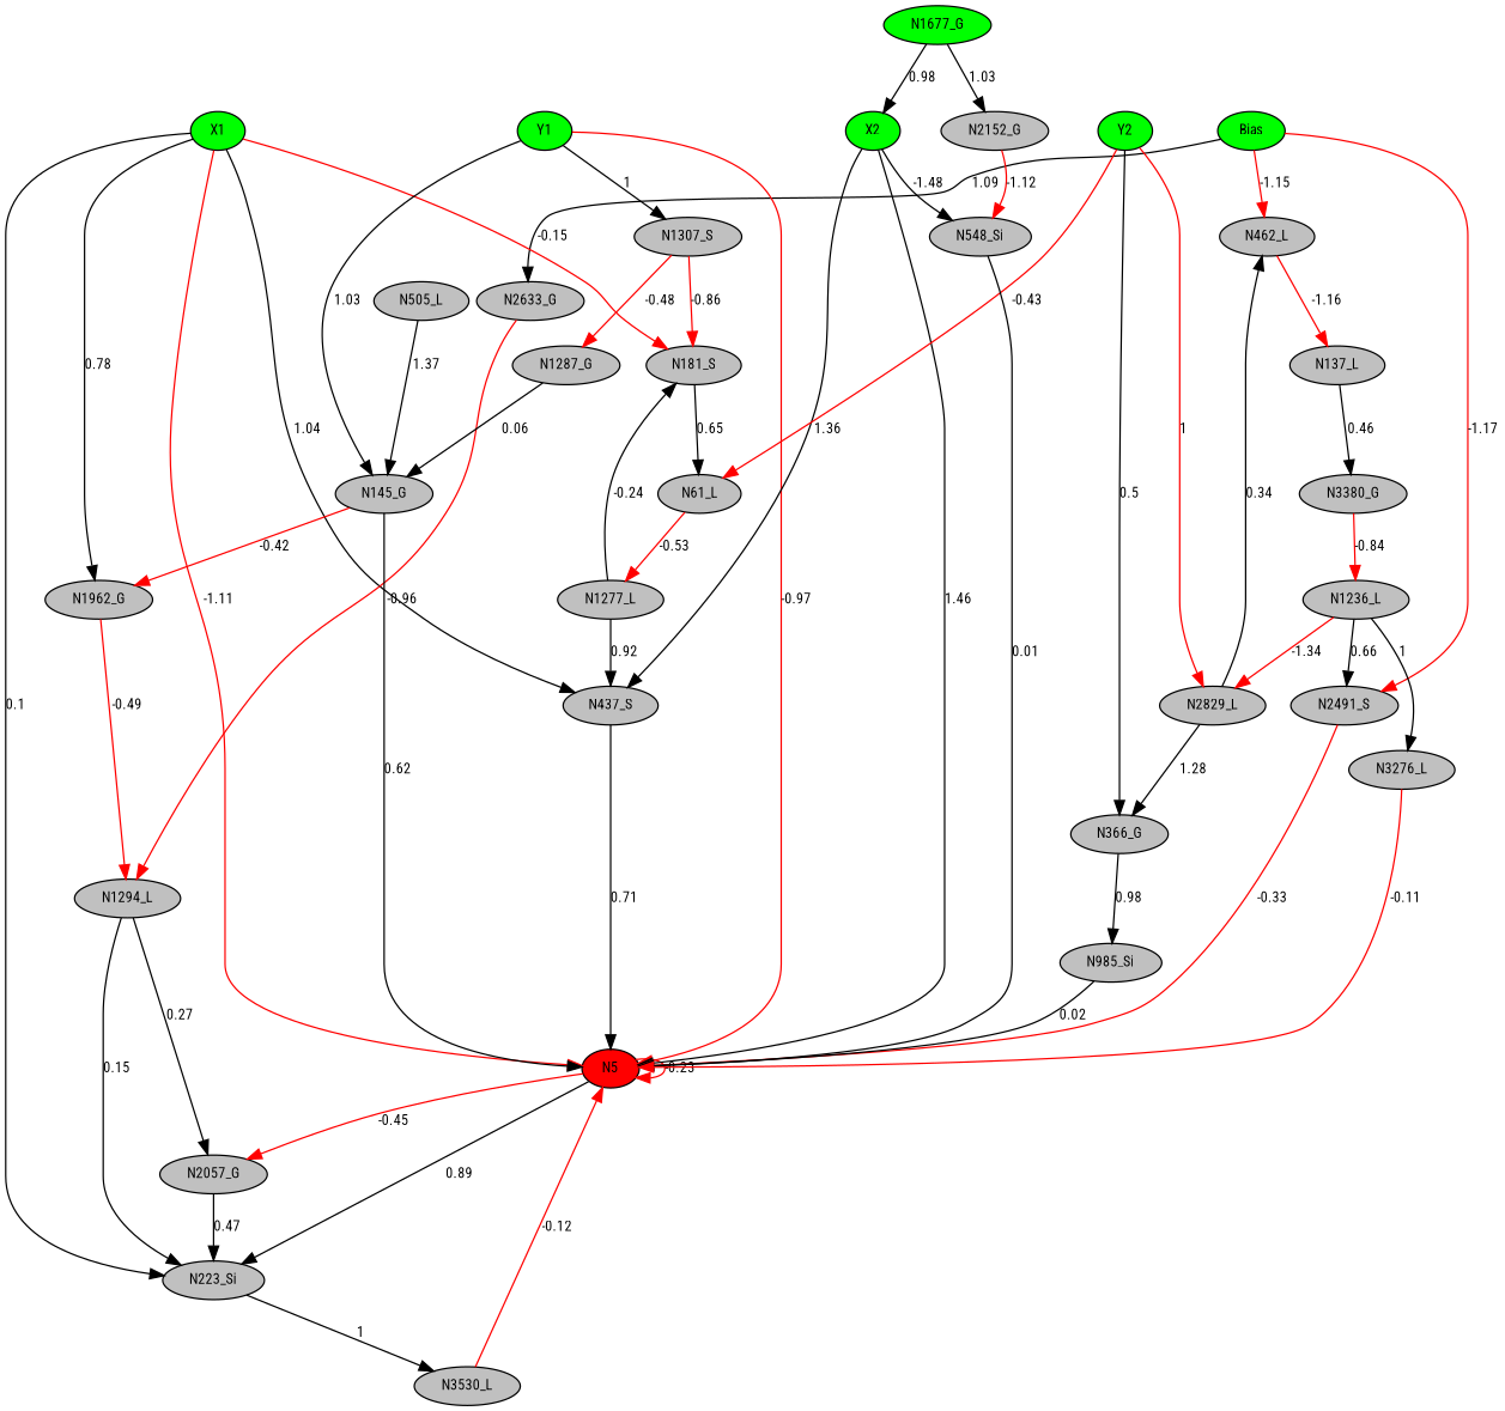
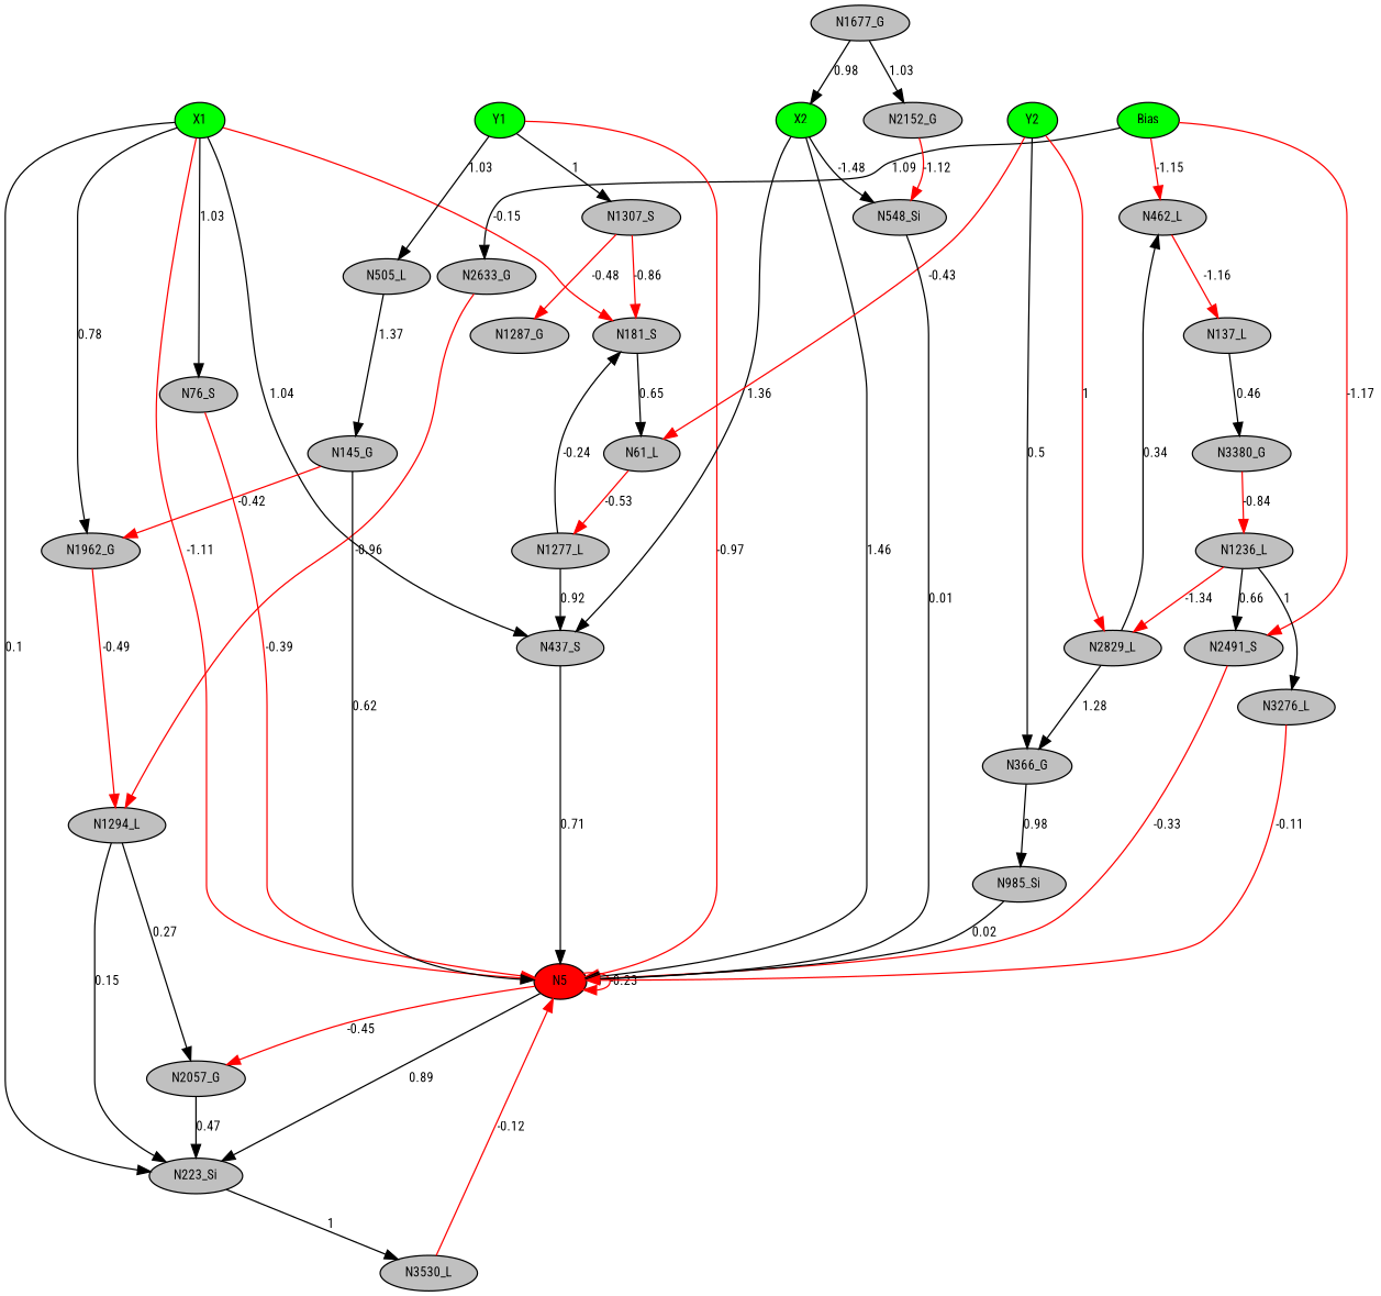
  digraph {
    fontname="Roboto Condensed"
    node [fillcolor=gray fontname="Roboto Condensed" fontsize=10 shape=ellipse style=filled]
    edge [color=black fontname="Roboto Condensed" fontsize=10]
    N5 [fillcolor=red height=0.1 width=0.1]
    n2 [fillcolor=green height=0.1 label=Bias width=0.1]
    n3 [fillcolor=green height=0.1 label=X1 width=0.1]
    n4 [fillcolor=green height=0.1 label=Y1 width=0.1]
    n5 [fillcolor=green height=0.1 label=X2 width=0.1]
    n6 [fillcolor=green height=0.1 label=Y2 width=0.1]
    n7 [height=0.1 label=N223_Si width=0.1]
    n8 [height=0.1 label=N2057_G width=0.1]
    n9 [height=0.1 label=N462_L width=0.1]
    n10 [height=0.1 label=N2491_S width=0.1]
    n11 [height=0.1 label=N2633_G width=0.1]
+   n12 [height=0.1 label=N76_S width=0.1]
    n13 [height=0.1 label=N181_S width=0.1]
    n14 [height=0.1 label=N437_S width=0.1]
    n15 [height=0.1 label=N1962_G width=0.1]
    n16 [height=0.1 label=N505_L width=0.1]
    n17 [height=0.1 label=N1307_S width=0.1]
    n18 [height=0.1 label=N548_Si width=0.1]
    n19 [height=0.1 label=N61_L width=0.1]
    n20 [height=0.1 label=N366_G width=0.1]
    n21 [height=0.1 label=N2829_L width=0.1]
    n22 [height=0.1 label=N137_L width=0.1]
    n23 [height=0.1 label=N1294_L width=0.1]
    n24 [height=0.1 label=N3530_L width=0.1]
    n25 [height=0.1 label=N145_G width=0.1]
    n26 [height=0.1 label=N1287_G width=0.1]
-   n27 [fillcolor=green height=0.1 label=N1677_G width=0.1]
+   n27 [height=0.1 label=N1677_G width=0.1]
    n28 [height=0.1 label=N2152_G width=0.1]
    n29 [height=0.1 label=N1277_L width=0.1]
    n30 [height=0.1 label=N985_Si width=0.1]
    n31 [height=0.1 label=N3380_G width=0.1]
    n32 [height=0.1 label=N1236_L width=0.1]
    n33 [height=0.1 label=N3276_L width=0.1]
    subgraph sub_1 {
      rank=same
      N5
    }
    subgraph sub_2 {
      rank=same
      n2
      n3
      n4
      n5
      n6
    }
    N5 -> N5 [arrowType=inv color=red label=-0.23]
    N5 -> n7 [label=0.89]
    N5 -> n8 [arrowType=inv color=red label=-0.45]
    n2 -> n9 [arrowType=inv color=red label=-1.15]
    n2 -> n10 [arrowType=inv color=red label=-1.17]
    n2 -> n11 [label=1.09]
    n3 -> N5 [arrowType=inv color=red label=-1.11]
    n3 -> n4 [style=invis color="" fontsize=""]
    n3 -> n7 [label=0.1]
+   n3 -> n12 [label=1.03]
    n3 -> n13 [arrowType=inv color=red label=-0.15]
    n3 -> n14 [label=1.04]
    n3 -> n15 [label=0.78]
    n4 -> N5 [arrowType=inv color=red label=-0.97]
    n4 -> n5 [style=invis color="" fontsize=""]
-   n4 -> n25 [label=1.03]
+   n4 -> n16 [label=1.03]
    n4 -> n17 [label=1]
    n5 -> N5 [label=1.46]
    n5 -> n6 [style=invis color="" fontsize=""]
    n5 -> n14 [label=1.36]
    n5 -> n18 [arrowType=inv label=-1.48]
    n6 -> n2 [style=invis color="" fontsize=""]
    n6 -> n19 [arrowType=inv color=red label=-0.43]
    n6 -> n20 [label=0.5]
    n6 -> n21 [color=red label=1]
    n7 -> n24 [label=1]
    n8 -> n7 [label=0.47]
    n9 -> n22 [arrowType=inv color=red label=-1.16]
    n10 -> N5 [arrowType=inv color=red label=-0.33]
    n11 -> n23 [arrowType=inv color=red label=-0.96]
+   n12 -> N5 [arrowType=inv color=red label=-0.39]
    n13 -> n19 [label=0.65]
    n14 -> N5 [label=0.71]
    n15 -> n23 [arrowType=inv color=red label=-0.49]
    n16 -> n25 [label=1.37]
    n17 -> n13 [arrowType=inv color=red label=-0.86]
    n17 -> n26 [arrowType=inv color=red label=-0.48]
    n18 -> N5 [label=0.01]
    n19 -> n29 [arrowType=inv color=red label=-0.53]
    n20 -> n30 [label=0.98]
    n21 -> n9 [label=0.34]
    n21 -> n20 [label=1.28]
    n22 -> n31 [label=0.46]
    n23 -> n7 [label=0.15]
    n23 -> n8 [label=0.27]
    n24 -> N5 [arrowType=inv color=red label=-0.12]
    n25 -> N5 [label=0.62]
    n25 -> n15 [arrowType=inv color=red label=-0.42]
-   n26 -> n25 [label=0.06]
    n27 -> n5 [label=0.98]
    n27 -> n28 [label=1.03]
    n28 -> n18 [arrowType=inv color=red label=-1.12]
    n29 -> n13 [arrowType=inv label=-0.24]
    n29 -> n14 [label=0.92]
    n30 -> N5 [label=0.02]
    n31 -> n32 [arrowType=inv color=red label=-0.84]
    n32 -> n10 [label=0.66]
    n32 -> n21 [arrowType=inv color=red label=-1.34]
    n32 -> n33 [label=1]
    n33 -> N5 [arrowType=inv color=red label=-0.11]
  }
